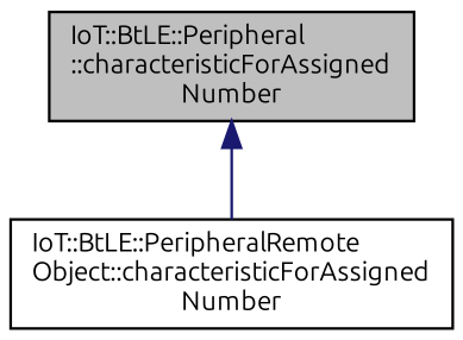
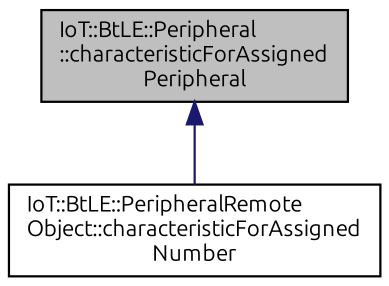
  digraph {
    rankdir=TB
    fontname=Ubuntu
    node [color=black fontname=Ubuntu fontsize=10 shape=record style=filled]
-   n1 [fillcolor=grey75 fontcolor=black height=0.2 label="IoT::BtLE::Peripheral\l::characteristicForAssigned\lNumber" width=0.4]
+   n1 [fillcolor=grey75 fontcolor=black height=0.2 label="IoT::BtLE::Peripheral\l::characteristicForAssigned\lPeripheral" width=0.4]
    n2 [fillcolor=white height=0.2 label="IoT::BtLE::PeripheralRemote\lObject::characteristicForAssigned\lNumber" width=0.4]
    n1 -> n2 [color=midnightblue dir=back fontname=Ubuntu fontsize=10 labelfontname=Helvetica labelfontsize=10 style=solid]
  }
